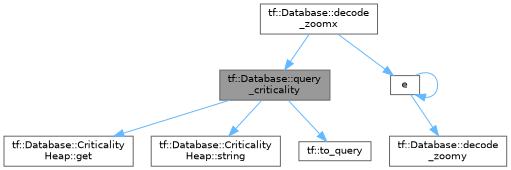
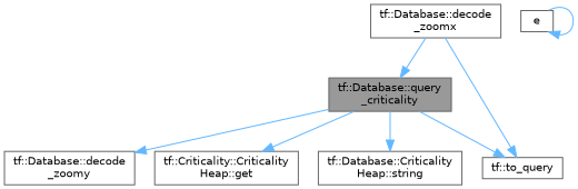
  digraph {
    rankdir=TB
    node [color=grey40 fillcolor=white fontname=Helvetica fontsize=10 shape=box style=filled]
    edge [color=steelblue1 fontname=Helvetica fontsize=10 labelfontname=Helvetica labelfontsize=10 style=solid]
    n1 [color=gray40 fillcolor=grey60 fontcolor=black height=0.2 label="tf::Database::query\l_criticality" width=0.4]
    n2 [height=0.2 label="tf::Database::decode\l_zoomy" width=0.4]
-   n3 [height=0.2 label="tf::Database::Criticality\lHeap::get" width=0.4]
+   n3 [height=0.2 label="tf::Criticality::Criticality\lHeap::get" width=0.4]
    n4 [height=0.2 label="tf::Database::Criticality\lHeap::string" width=0.4]
    n5 [height=0.2 label="tf::to_query" width=0.4]
    n6 [height=0.2 label="tf::Database::decode\l_zoomx" width=0.4]
    n7 [height=0.2 label=e width=0.4]
-   n7 -> n2
+   n1 -> n2
    n1 -> n3
    n1 -> n4
    n1 -> n5
    n6 -> n1
-   n6 -> n7
+   n6 -> n5
    n7 -> n7
  }
